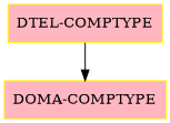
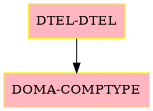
  digraph {
    node [color=yellow shape=box style=filled fillcolor=lightpink]
-   "DTEL-COMPTYPE"
+   "DTEL-COMPTYPE" [label="DTEL-DTEL"]
    "DOMA-COMPTYPE"
    "DTEL-COMPTYPE" -> "DOMA-COMPTYPE" [style=solid]
  }
